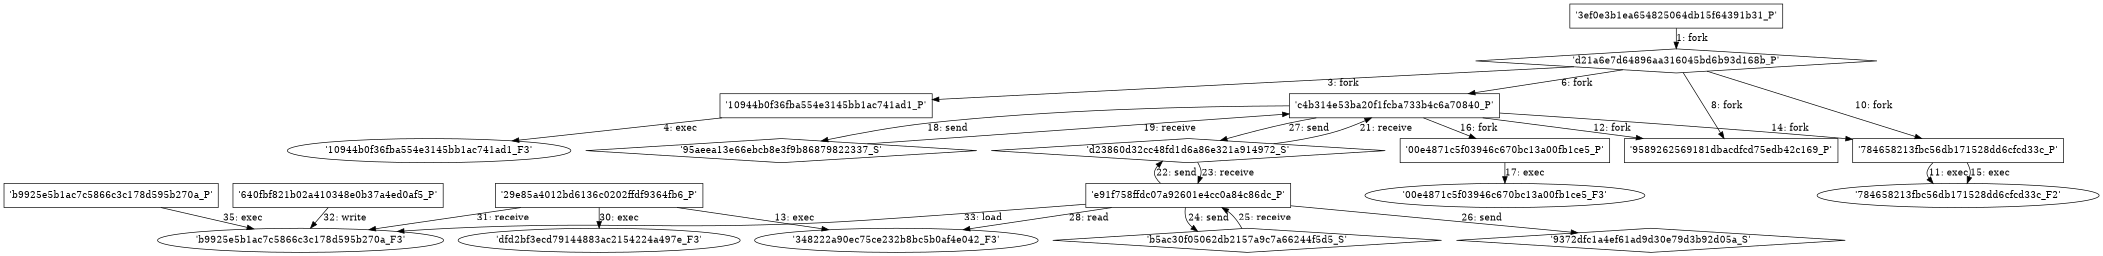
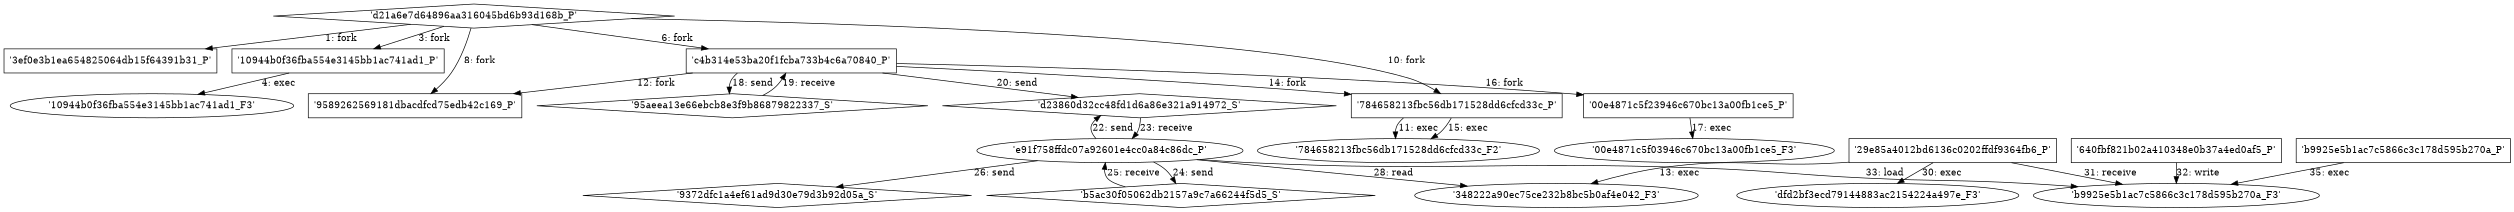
  digraph {
    engine=neato
    fixedsize=false
    fontsize=10
    nodesep=0.3
    rankdir=TB
    ranksep=0
    splines=true
    node [node_type=Process shape=box]
    "'d21a6e7d64896aa316045bd6b93d168b_P'" [shape=diamond]
    "'3ef0e3b1ea654825064db15f64391b31_P'"
    "'10944b0f36fba554e3145bb1ac741ad1_P'"
    "'c4b314e53ba20f1fcba733b4c6a70840_P'"
    "'9589262569181dbacdfcd75edb42c169_P'"
    "'784658213fbc56db171528dd6cfcd33c_P'"
    "'10944b0f36fba554e3145bb1ac741ad1_F3'" [node_type=File shape=ellipse]
-   "'00e4871c5f03946c670bc13a00fb1ce5_P'"
+   "'00e4871c5f03946c670bc13a00fb1ce5_P'" [label="'00e4871c5f23946c670bc13a00fb1ce5_P'"]
    "'95aeea13e66ebcb8e3f9b86879822337_S'" [node_type=Socket shape=diamond]
    n10 [label="'d23860d32cc48fd1d6a86e321a914972_S'" node_type=Socket shape=diamond]
    "'784658213fbc56db171528dd6cfcd33c_F2'" [node_type=File shape=ellipse]
    "'00e4871c5f03946c670bc13a00fb1ce5_F3'" [node_type=File shape=ellipse]
-   "'e91f758ffdc07a92601e4cc0a84c86dc_P'"
+   "'e91f758ffdc07a92601e4cc0a84c86dc_P'" [shape=ellipse]
    "'b5ac30f05062db2157a9c7a66244f5d5_S'" [node_type=Socket shape=diamond]
    "'9372dfc1a4ef61ad9d30e79d3b92d05a_S'" [node_type=Socket shape=diamond]
    "'348222a90ec75ce232b8bc5b0af4e042_F3'" [node_type=file shape=ellipse]
    "'b9925e5b1ac7c5866c3c178d595b270a_F3'" [node_type=File shape=ellipse]
    "'b9925e5b1ac7c5866c3c178d595b270a_P'"
    "'29e85a4012bd6136c0202ffdf9364fb6_P'"
    "'dfd2bf3ecd79144883ac2154224a497e_F3'" [node_type=file shape=ellipse]
    "'640fbf821b02a410348e0b37a4ed0af5_P'"
-   "'3ef0e3b1ea654825064db15f64391b31_P'" -> "'d21a6e7d64896aa316045bd6b93d168b_P'" [label="1: fork"]
+   "'d21a6e7d64896aa316045bd6b93d168b_P'" -> "'3ef0e3b1ea654825064db15f64391b31_P'" [label="1: fork"]
    "'d21a6e7d64896aa316045bd6b93d168b_P'" -> "'10944b0f36fba554e3145bb1ac741ad1_P'" [label="3: fork"]
    "'d21a6e7d64896aa316045bd6b93d168b_P'" -> "'c4b314e53ba20f1fcba733b4c6a70840_P'" [label="6: fork"]
    "'d21a6e7d64896aa316045bd6b93d168b_P'" -> "'9589262569181dbacdfcd75edb42c169_P'" [label="8: fork"]
    "'d21a6e7d64896aa316045bd6b93d168b_P'" -> "'784658213fbc56db171528dd6cfcd33c_P'" [label="10: fork"]
    "'10944b0f36fba554e3145bb1ac741ad1_P'" -> "'10944b0f36fba554e3145bb1ac741ad1_F3'" [label="4: exec"]
    "'c4b314e53ba20f1fcba733b4c6a70840_P'" -> "'9589262569181dbacdfcd75edb42c169_P'" [label="12: fork"]
    "'c4b314e53ba20f1fcba733b4c6a70840_P'" -> "'784658213fbc56db171528dd6cfcd33c_P'" [label="14: fork"]
    "'c4b314e53ba20f1fcba733b4c6a70840_P'" -> "'00e4871c5f03946c670bc13a00fb1ce5_P'" [label="16: fork"]
    "'c4b314e53ba20f1fcba733b4c6a70840_P'" -> "'95aeea13e66ebcb8e3f9b86879822337_S'" [label="18: send"]
-   "'c4b314e53ba20f1fcba733b4c6a70840_P'" -> n10 [label="27: send"]
+   "'c4b314e53ba20f1fcba733b4c6a70840_P'" -> n10 [label="20: send"]
    "'784658213fbc56db171528dd6cfcd33c_P'" -> "'784658213fbc56db171528dd6cfcd33c_F2'" [label="11: exec"]
    "'784658213fbc56db171528dd6cfcd33c_P'" -> "'784658213fbc56db171528dd6cfcd33c_F2'" [label="15: exec"]
    "'00e4871c5f03946c670bc13a00fb1ce5_P'" -> "'00e4871c5f03946c670bc13a00fb1ce5_F3'" [label="17: exec"]
    "'95aeea13e66ebcb8e3f9b86879822337_S'" -> "'c4b314e53ba20f1fcba733b4c6a70840_P'" [label="19: receive"]
-   n10 -> "'c4b314e53ba20f1fcba733b4c6a70840_P'" [label="21: receive"]
    n10 -> "'e91f758ffdc07a92601e4cc0a84c86dc_P'" [label="23: receive"]
    "'e91f758ffdc07a92601e4cc0a84c86dc_P'" -> n10 [label="22: send"]
    "'e91f758ffdc07a92601e4cc0a84c86dc_P'" -> "'b5ac30f05062db2157a9c7a66244f5d5_S'" [label="24: send"]
    "'e91f758ffdc07a92601e4cc0a84c86dc_P'" -> "'9372dfc1a4ef61ad9d30e79d3b92d05a_S'" [label="26: send"]
    "'e91f758ffdc07a92601e4cc0a84c86dc_P'" -> "'348222a90ec75ce232b8bc5b0af4e042_F3'" [label="28: read"]
    "'e91f758ffdc07a92601e4cc0a84c86dc_P'" -> "'b9925e5b1ac7c5866c3c178d595b270a_F3'" [label="33: load"]
    "'b5ac30f05062db2157a9c7a66244f5d5_S'" -> "'e91f758ffdc07a92601e4cc0a84c86dc_P'" [label="25: receive"]
    "'b9925e5b1ac7c5866c3c178d595b270a_P'" -> "'b9925e5b1ac7c5866c3c178d595b270a_F3'" [label="35: exec"]
    "'29e85a4012bd6136c0202ffdf9364fb6_P'" -> "'348222a90ec75ce232b8bc5b0af4e042_F3'" [label="13: exec"]
    "'29e85a4012bd6136c0202ffdf9364fb6_P'" -> "'b9925e5b1ac7c5866c3c178d595b270a_F3'" [label="31: receive"]
    "'29e85a4012bd6136c0202ffdf9364fb6_P'" -> "'dfd2bf3ecd79144883ac2154224a497e_F3'" [label="30: exec"]
    "'640fbf821b02a410348e0b37a4ed0af5_P'" -> "'b9925e5b1ac7c5866c3c178d595b270a_F3'" [label="32: write"]
  }
